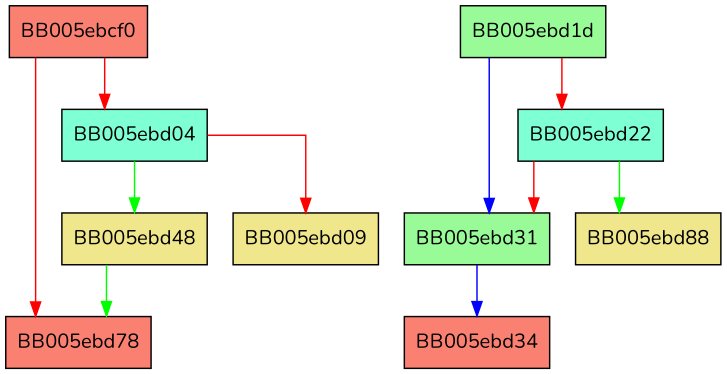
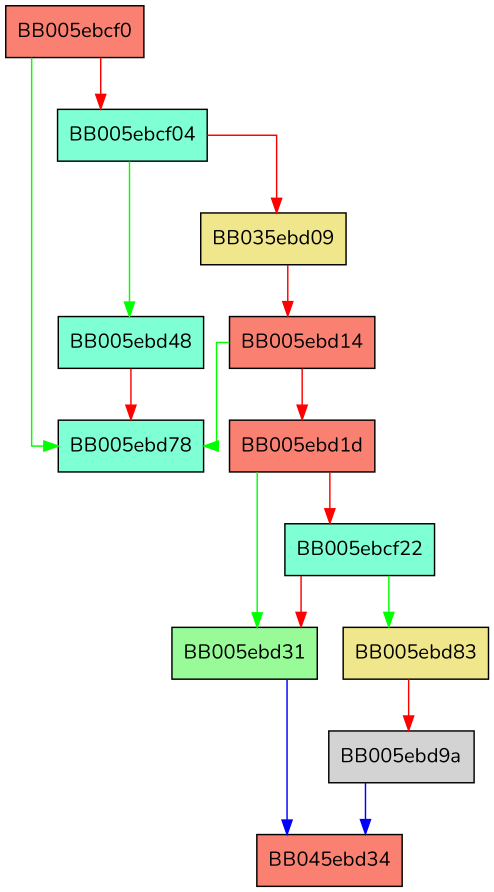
  digraph {
    fontname=Nunito
    splines=ortho
    node [fillcolor=salmon fontname=Nunito shape=box style=filled]
    edge [color=red fontname=Nunito]
    BB005ebcf0
-   BB005ebd78
-   BB005ebd04 [fillcolor=aquamarine]
-   BB005ebd48 [fillcolor=khaki]
-   BB005ebd09 [fillcolor=khaki]
-   BB005ebd1d [fillcolor=palegreen]
+   BB005ebd78 [fillcolor=aquamarine]
+   BB005ebd04 [fillcolor=aquamarine label=BB005ebcf04]
+   BB005ebd48 [fillcolor=aquamarine]
+   BB005ebd09 [fillcolor=khaki label=BB035ebd09]
+   BB005ebd14
+   BB005ebd1d
    BB005ebd31 [fillcolor=palegreen]
-   BB005ebd22 [fillcolor=aquamarine]
-   BB005ebd34
-   BB005ebd88 [fillcolor=khaki]
-   BB005ebcf0 -> BB005ebd78
+   BB005ebd22 [fillcolor=aquamarine label=BB005ebcf22]
+   BB005ebd34 [label=BB045ebd34]
+   BB005ebd88 [fillcolor=khaki label=BB005ebd83]
+   BB005ebd9a [fillcolor=lightgrey]
+   BB005ebcf0 -> BB005ebd78 [color=green]
    BB005ebcf0 -> BB005ebd04
    BB005ebd04 -> BB005ebd48 [color=green]
    BB005ebd04 -> BB005ebd09
-   BB005ebd48 -> BB005ebd78 [color=green]
-   BB005ebd1d -> BB005ebd31 [color=blue]
+   BB005ebd48 -> BB005ebd78
+   BB005ebd09 -> BB005ebd14
+   BB005ebd14 -> BB005ebd78 [color=green]
+   BB005ebd14 -> BB005ebd1d
+   BB005ebd1d -> BB005ebd31 [color=green]
    BB005ebd1d -> BB005ebd22
    BB005ebd31 -> BB005ebd34 [color=blue]
    BB005ebd22 -> BB005ebd31
    BB005ebd22 -> BB005ebd88 [color=green]
+   BB005ebd88 -> BB005ebd9a
+   BB005ebd9a -> BB005ebd34 [color=blue]
  }
